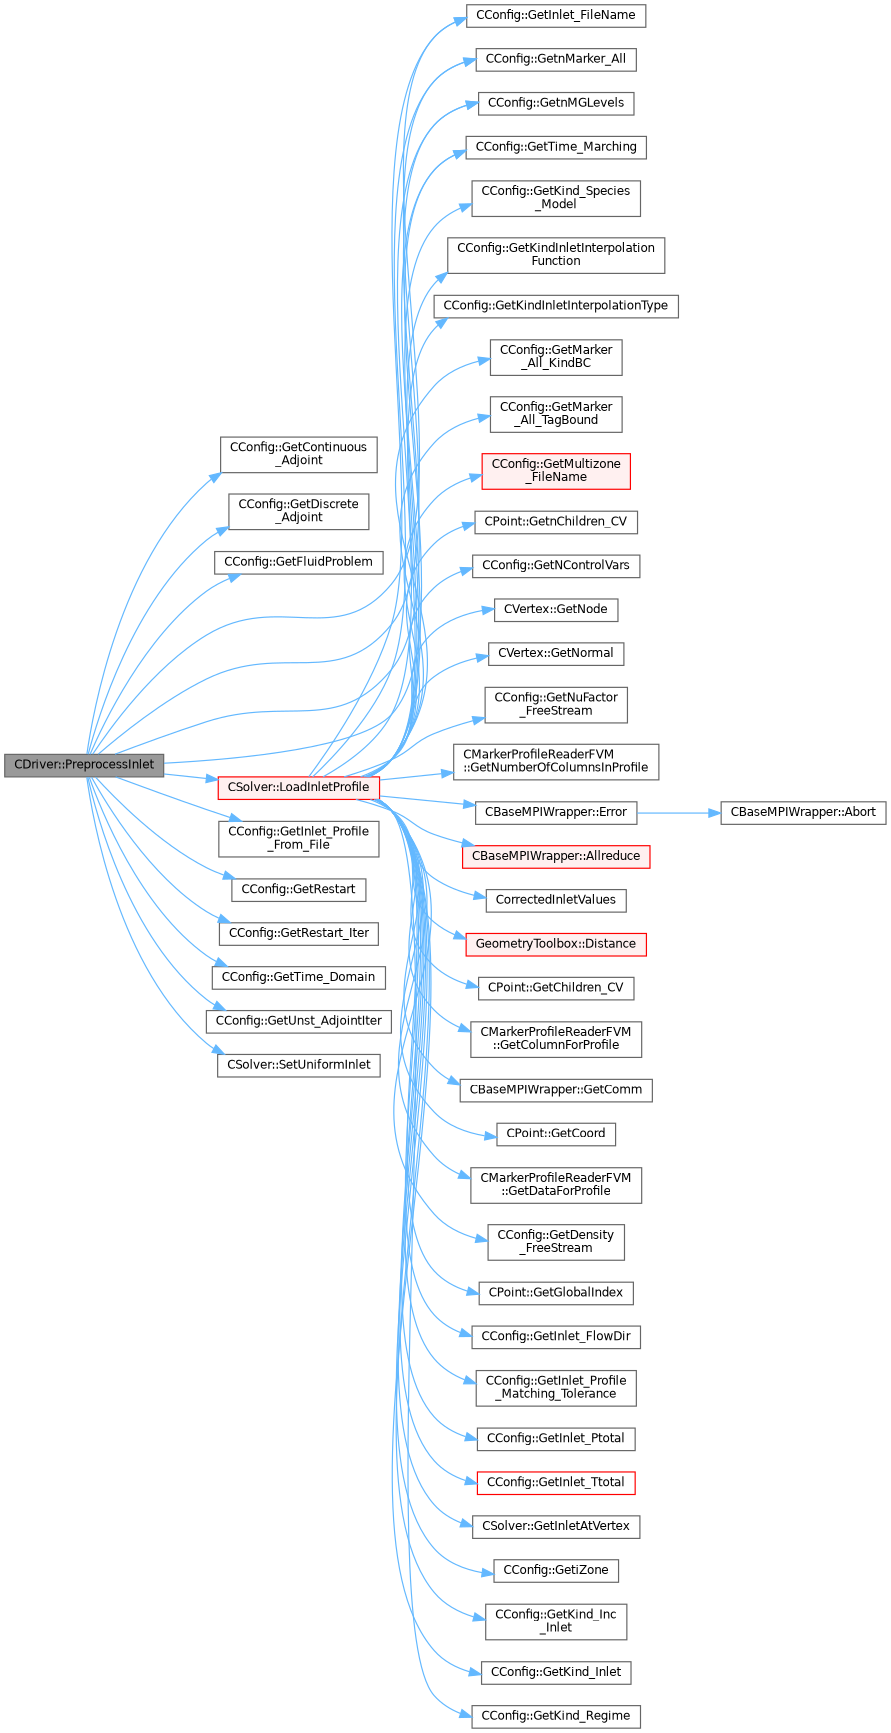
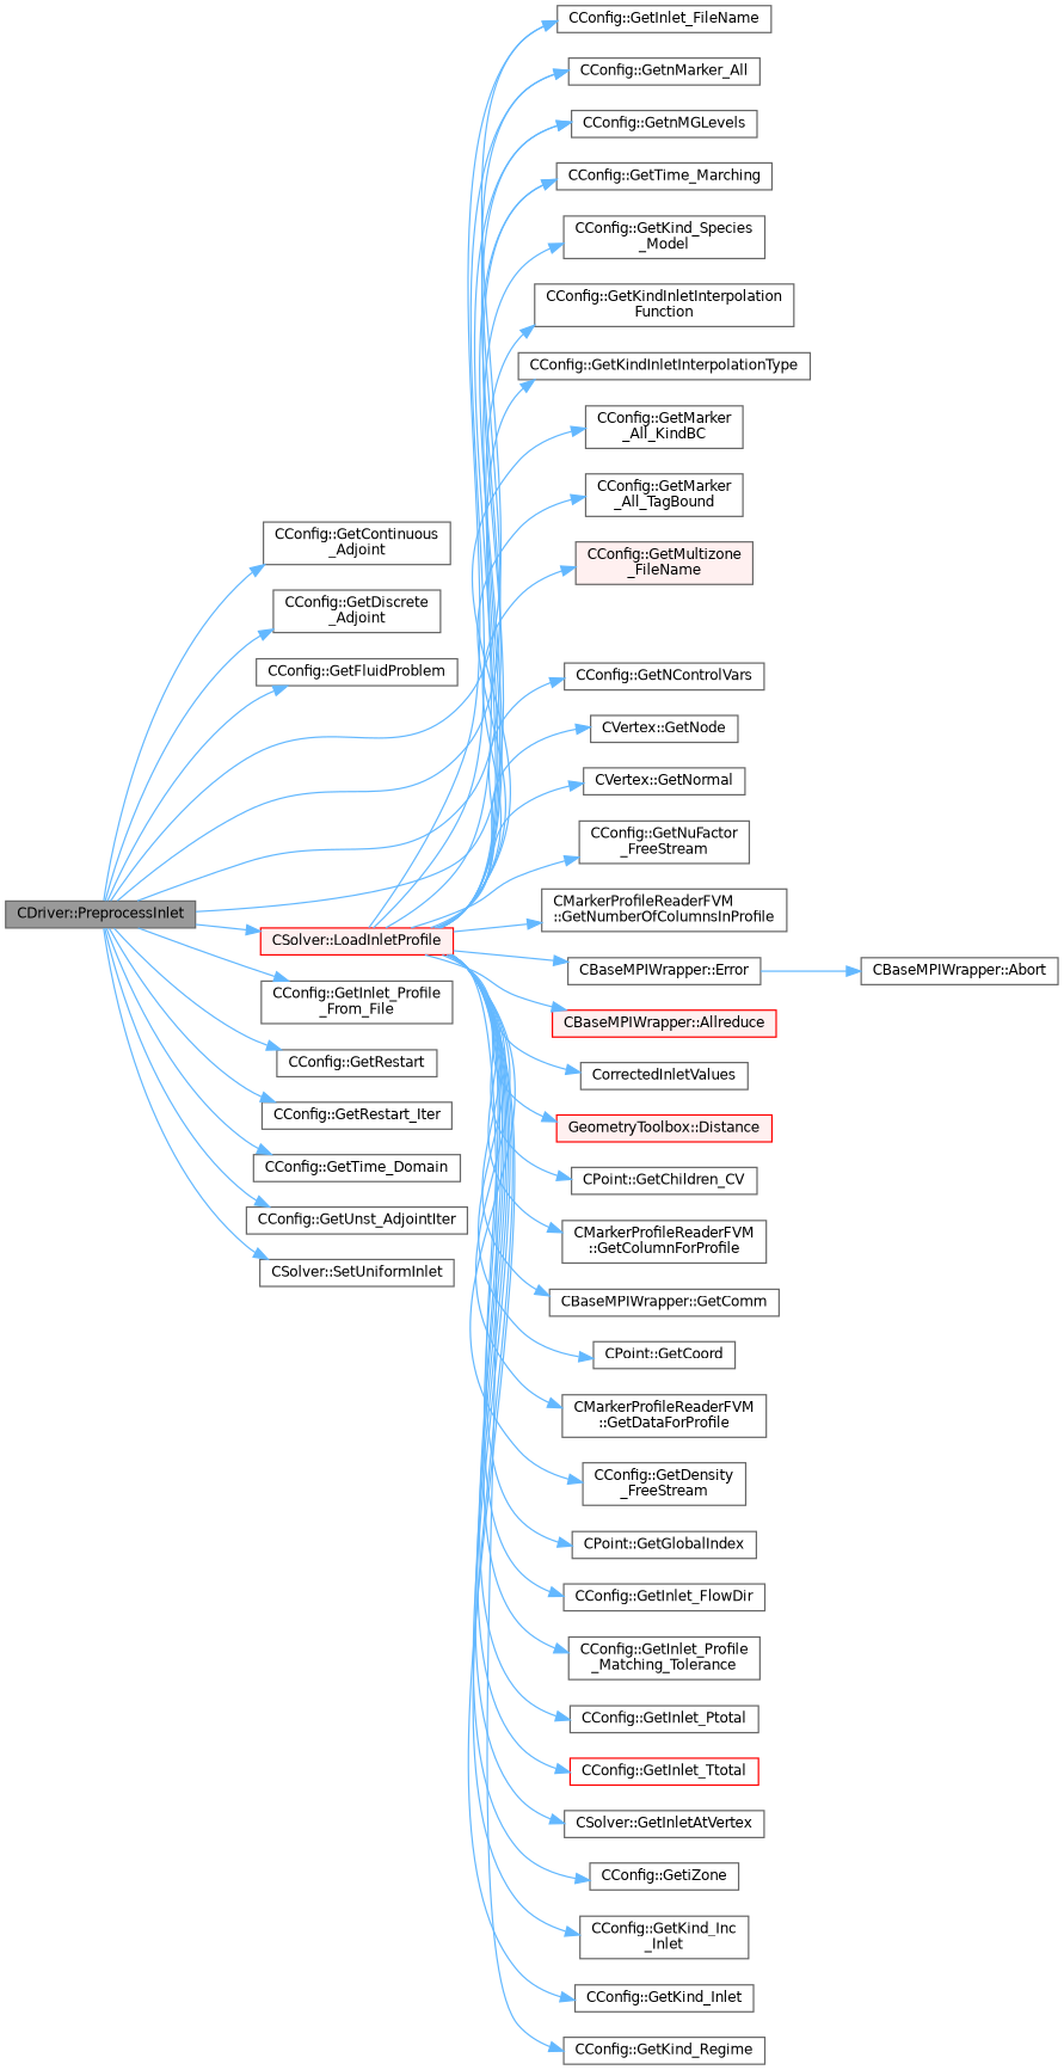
  digraph {
    rankdir=LR
    node [color=grey40 fillcolor=white fontname=Helvetica fontsize=10 shape=box style=filled]
    edge [color=steelblue1 fontname=Helvetica fontsize=10 labelfontname=Helvetica labelfontsize=10 style=solid]
    n1 [color=gray40 fillcolor=grey60 fontcolor=black height=0.2 label="CDriver::PreprocessInlet" width=0.4]
    n2 [height=0.2 label="CConfig::GetContinuous\l_Adjoint" width=0.4]
    n3 [height=0.2 label="CConfig::GetDiscrete\l_Adjoint" width=0.4]
    n4 [height=0.2 label="CConfig::GetFluidProblem" width=0.4]
    n5 [height=0.2 label="CConfig::GetInlet_FileName" width=0.4]
    n6 [height=0.2 label="CConfig::GetInlet_Profile\l_From_File" width=0.4]
    n7 [height=0.2 label="CConfig::GetnMarker_All" width=0.4]
    n8 [height=0.2 label="CConfig::GetnMGLevels" width=0.4]
    n9 [height=0.2 label="CConfig::GetRestart" width=0.4]
    n10 [height=0.2 label="CConfig::GetRestart_Iter" width=0.4]
    n11 [height=0.2 label="CConfig::GetTime_Domain" width=0.4]
    n12 [height=0.2 label="CConfig::GetTime_Marching" width=0.4]
    n13 [height=0.2 label="CConfig::GetUnst_AdjointIter" width=0.4]
    n14 [color=red fillcolor="#FFF0F0" height=0.2 label="CSolver::LoadInletProfile" width=0.4]
    n15 [height=0.2 label="CSolver::SetUniformInlet" width=0.4]
    n16 [height=0.2 label="CBaseMPIWrapper::Error" width=0.4]
    n17 [height=0.2 label="CBaseMPIWrapper::Abort" width=0.4]
    n18 [color=red fillcolor="#FFF0F0" height=0.2 label="CBaseMPIWrapper::Allreduce" width=0.4]
    n19 [height=0.2 label=CorrectedInletValues width=0.4]
    n20 [color=red fillcolor="#FFF0F0" height=0.2 label="GeometryToolbox::Distance" width=0.4]
    n21 [height=0.2 label="CPoint::GetChildren_CV" width=0.4]
    n22 [height=0.2 label="CMarkerProfileReaderFVM\l::GetColumnForProfile" width=0.4]
    n23 [height=0.2 label="CBaseMPIWrapper::GetComm" width=0.4]
    n24 [height=0.2 label="CPoint::GetCoord" width=0.4]
    n25 [height=0.2 label="CMarkerProfileReaderFVM\l::GetDataForProfile" width=0.4]
    n26 [height=0.2 label="CConfig::GetDensity\l_FreeStream" width=0.4]
    n27 [height=0.2 label="CPoint::GetGlobalIndex" width=0.4]
    n28 [height=0.2 label="CConfig::GetInlet_FlowDir" width=0.4]
    n29 [height=0.2 label="CConfig::GetInlet_Profile\l_Matching_Tolerance" width=0.4]
    n30 [height=0.2 label="CConfig::GetInlet_Ptotal" width=0.4]
    n31 [color=red height=0.2 label="CConfig::GetInlet_Ttotal" width=0.4]
    n32 [height=0.2 label="CSolver::GetInletAtVertex" width=0.4]
    n33 [height=0.2 label="CConfig::GetiZone" width=0.4]
    n34 [height=0.2 label="CConfig::GetKind_Inc\l_Inlet" width=0.4]
    n35 [height=0.2 label="CConfig::GetKind_Inlet" width=0.4]
    n36 [height=0.2 label="CConfig::GetKind_Regime" width=0.4]
    n37 [height=0.2 label="CConfig::GetKind_Species\l_Model" width=0.4]
    n38 [height=0.2 label="CConfig::GetKindInletInterpolation\lFunction" width=0.4]
    n39 [height=0.2 label="CConfig::GetKindInletInterpolationType" width=0.4]
    n40 [height=0.2 label="CConfig::GetMarker\l_All_KindBC" width=0.4]
    n41 [height=0.2 label="CConfig::GetMarker\l_All_TagBound" width=0.4]
-   n42 [color=red fillcolor="#FFF0F0" height=0.2 label="CConfig::GetMultizone\l_FileName" width=0.4]
-   n43 [height=0.2 label="CPoint::GetnChildren_CV" width=0.4]
+   n42 [fillcolor="#FFF0F0" height=0.2 label="CConfig::GetMultizone\l_FileName" width=0.4]
    n44 [height=0.2 label="CConfig::GetNControlVars" width=0.4]
    n45 [height=0.2 label="CVertex::GetNode" width=0.4]
    n46 [height=0.2 label="CVertex::GetNormal" width=0.4]
    n47 [height=0.2 label="CConfig::GetNuFactor\l_FreeStream" width=0.4]
    n48 [height=0.2 label="CMarkerProfileReaderFVM\l::GetNumberOfColumnsInProfile" width=0.4]
    n1 -> n2
    n1 -> n3
    n1 -> n4
    n1 -> n5
    n1 -> n6
    n1 -> n7
    n1 -> n8
    n1 -> n9
    n1 -> n10
    n1 -> n11
    n1 -> n12
    n1 -> n13
    n1 -> n14
    n1 -> n15
    n14 -> n5
    n14 -> n7
    n14 -> n8
    n14 -> n12
    n14 -> n16
    n14 -> n18
    n14 -> n19
    n14 -> n20
    n14 -> n21
    n14 -> n22
    n14 -> n23
    n14 -> n24
    n14 -> n25
    n14 -> n26
    n14 -> n27
    n14 -> n28
    n14 -> n29
    n14 -> n30
    n14 -> n31
    n14 -> n32
    n14 -> n33
    n14 -> n34
    n14 -> n35
    n14 -> n36
    n14 -> n37
    n14 -> n38
    n14 -> n39
    n14 -> n40
    n14 -> n41
    n14 -> n42
-   n14 -> n43
    n14 -> n44
    n14 -> n45
    n14 -> n46
    n14 -> n47
    n14 -> n48
    n16 -> n17
  }
